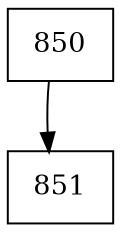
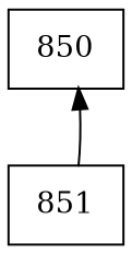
  digraph {
    node [shape=record]
    n1 [label="{850}"]
    n2 [label="{851}"]
-   n1 -> n2
+   n2 -> n1
  }
